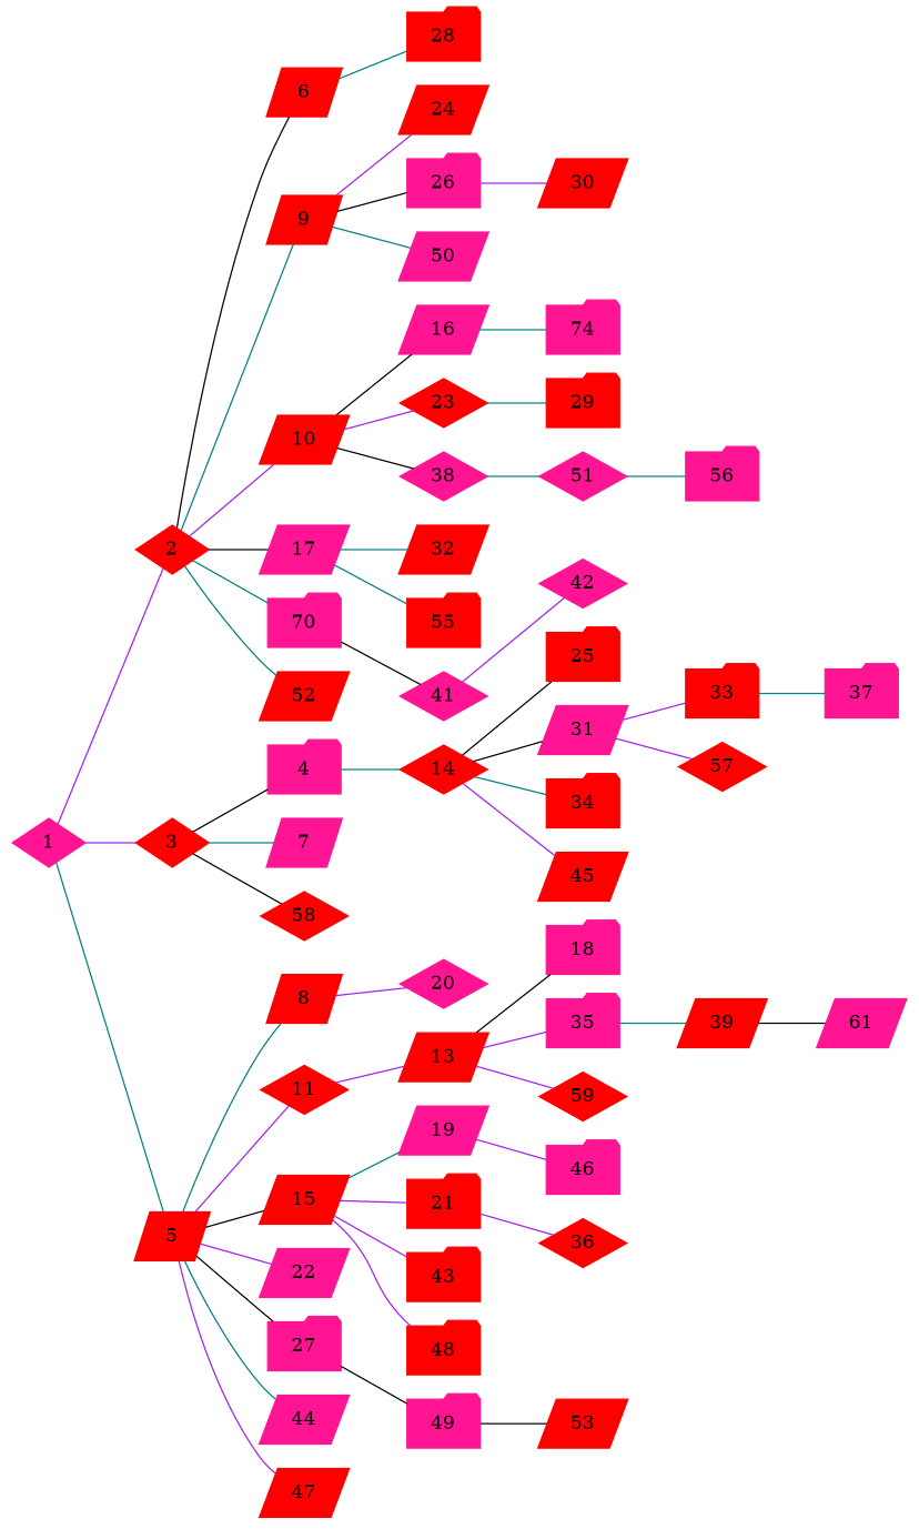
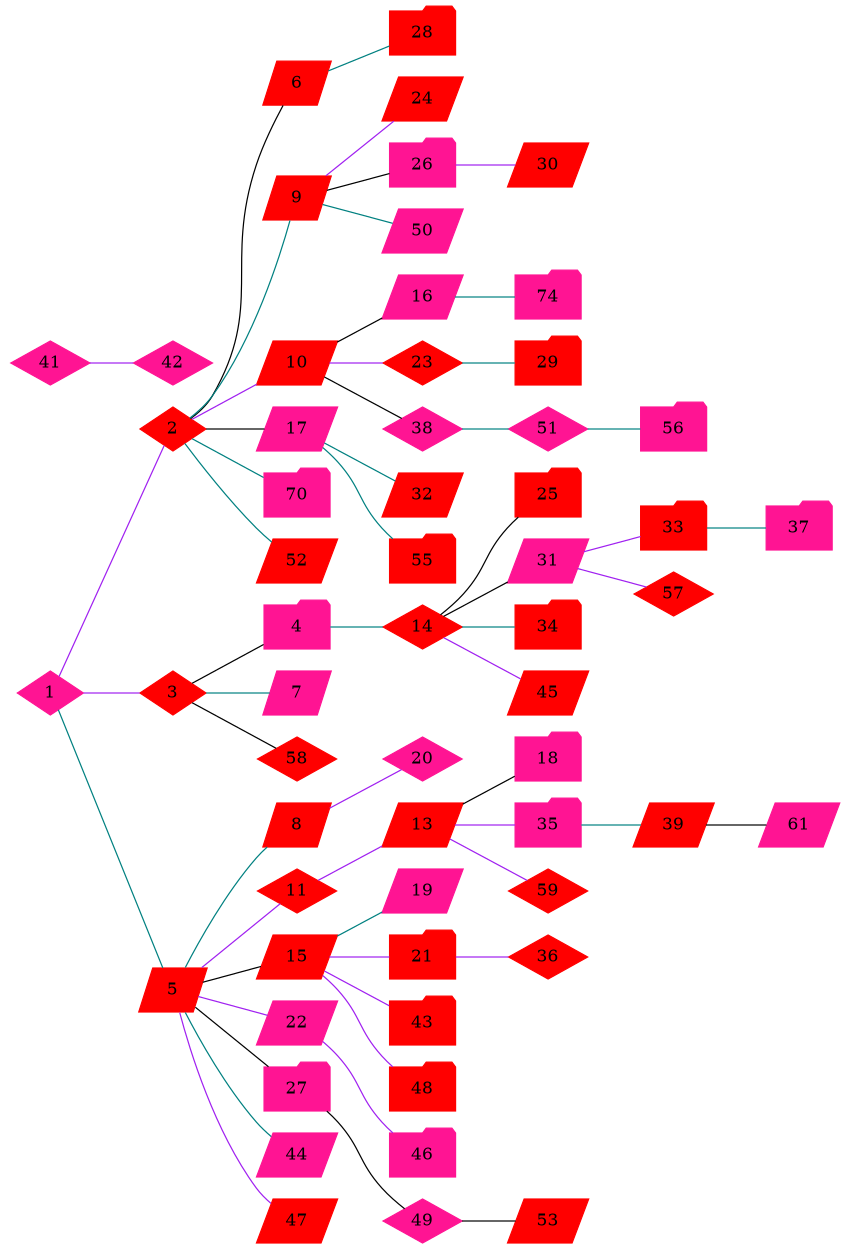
  graph {
    rankdir=LR
    node [color=red shape=parallelogram style=filled]
    edge [color=purple]
    1 [color=deeppink shape=diamond]
    2 [shape=diamond]
    3 [shape=diamond]
    5
    6
    9
    10
    17 [color=deeppink]
    n9 [color=deeppink label=70 shape=folder]
    52
    4 [color=deeppink shape=folder]
    7 [color=deeppink]
    58 [shape=diamond]
    8
    11 [shape=diamond]
    15
    22 [color=deeppink]
    27 [color=deeppink shape=folder]
    44 [color=deeppink]
    47
    28 [shape=folder]
    24
    26 [color=deeppink shape=folder]
    50 [color=deeppink]
    16 [color=deeppink]
    23 [shape=diamond]
    38 [color=deeppink shape=diamond]
    32
    55 [shape=folder]
    41 [color=deeppink shape=diamond]
    14 [shape=diamond]
    25 [shape=folder]
    31 [color=deeppink]
    34 [shape=folder]
    45
    20 [color=deeppink shape=diamond]
    13
    19 [color=deeppink]
    21 [shape=folder]
    43 [shape=folder]
    48 [shape=folder]
-   49 [color=deeppink shape=folder]
+   49 [color=deeppink shape=diamond]
    30
    n44 [color=deeppink label=74 shape=folder]
    29 [shape=folder]
    51 [color=deeppink shape=diamond]
    18 [color=deeppink shape=folder]
    35 [color=deeppink shape=folder]
    59 [shape=diamond]
    39
    33 [shape=folder]
    57 [shape=diamond]
    46 [color=deeppink shape=folder]
    36 [shape=diamond]
    53
    37 [color=deeppink shape=folder]
    61 [color=deeppink]
    56 [color=deeppink shape=folder]
    42 [color=deeppink shape=diamond]
    1 -- 2
    1 -- 3
    1 -- 5 [color=teal]
    2 -- 6 [color=black]
    2 -- 9 [color=teal]
    2 -- 10
    2 -- 17 [color=black]
    2 -- n9 [color=teal]
    2 -- 52 [color=teal]
    3 -- 4 [color=black]
    3 -- 7 [color=teal]
    3 -- 58 [color=black]
    5 -- 8 [color=teal]
    5 -- 11
    5 -- 15 [color=black]
    5 -- 22
    5 -- 27 [color=black]
    5 -- 44 [color=teal]
    5 -- 47
    6 -- 28 [color=teal]
    9 -- 24
    9 -- 26 [color=black]
    9 -- 50 [color=teal]
    10 -- 16 [color=black]
    10 -- 23
    10 -- 38 [color=black]
    17 -- 32 [color=teal]
    17 -- 55 [color=teal]
-   n9 -- 41 [color=black]
    4 -- 14 [color=teal]
    8 -- 20
    11 -- 13
    15 -- 19 [color=teal]
    15 -- 21
    15 -- 43
    15 -- 48
    27 -- 49 [color=black]
    26 -- 30
    16 -- n44 [color=teal]
    23 -- 29 [color=teal]
    38 -- 51 [color=teal]
    41 -- 42
    14 -- 25 [color=black]
    14 -- 31 [color=black]
    14 -- 34 [color=teal]
    14 -- 45
    31 -- 33
    31 -- 57
    13 -- 18 [color=black]
    13 -- 35
    13 -- 59
-   19 -- 46
+   22 -- 46
    21 -- 36
    49 -- 53 [color=black]
    51 -- 56 [color=teal]
    35 -- 39 [color=teal]
    39 -- 61 [color=black]
    33 -- 37 [color=teal]
  }
